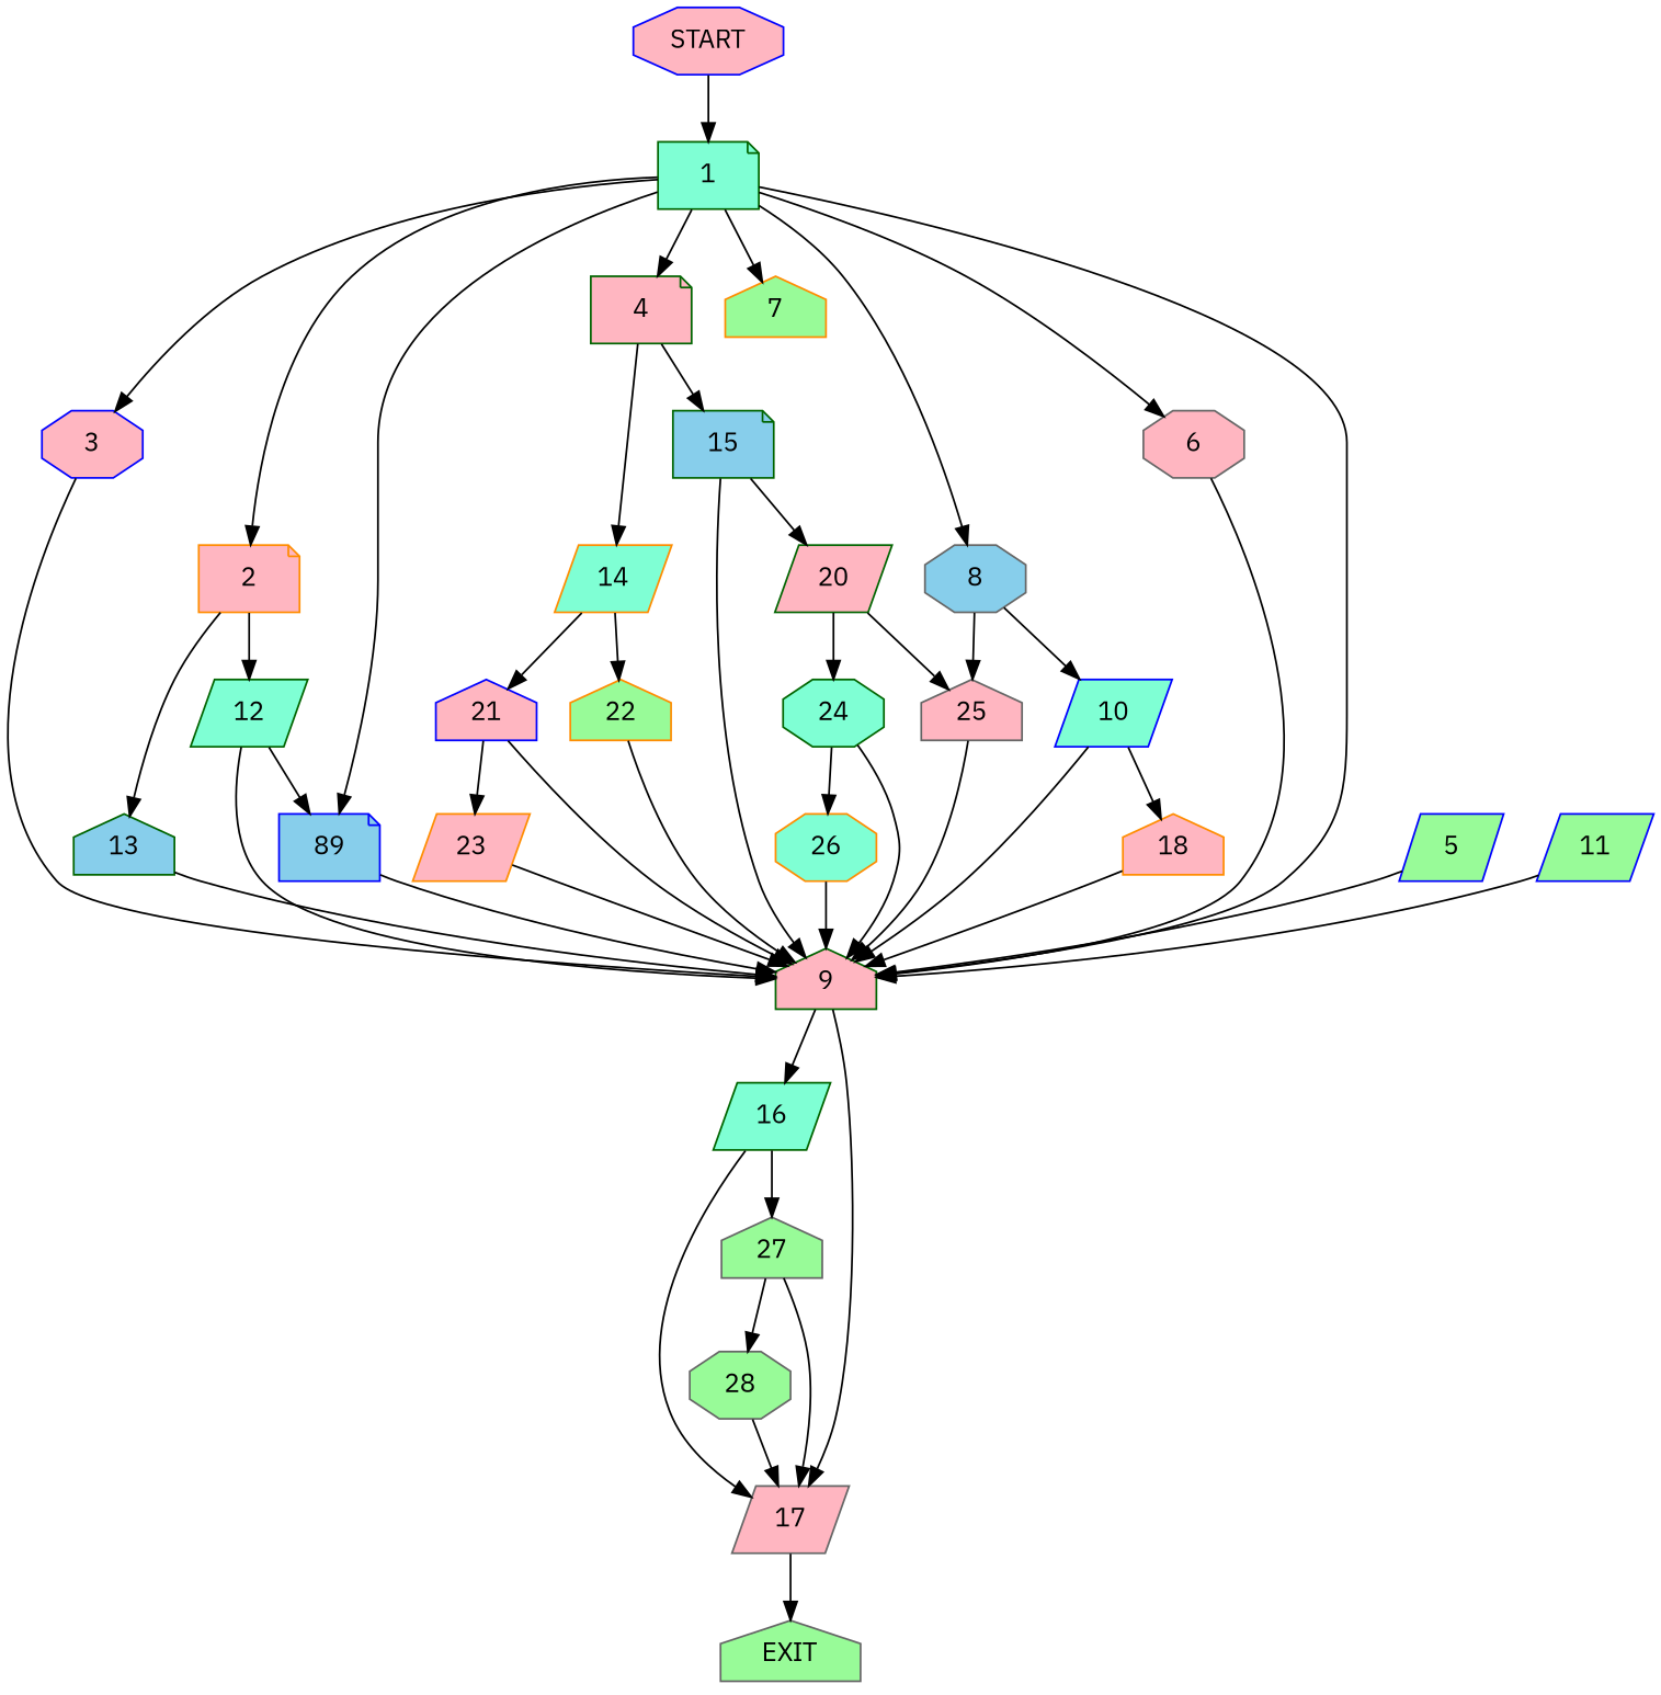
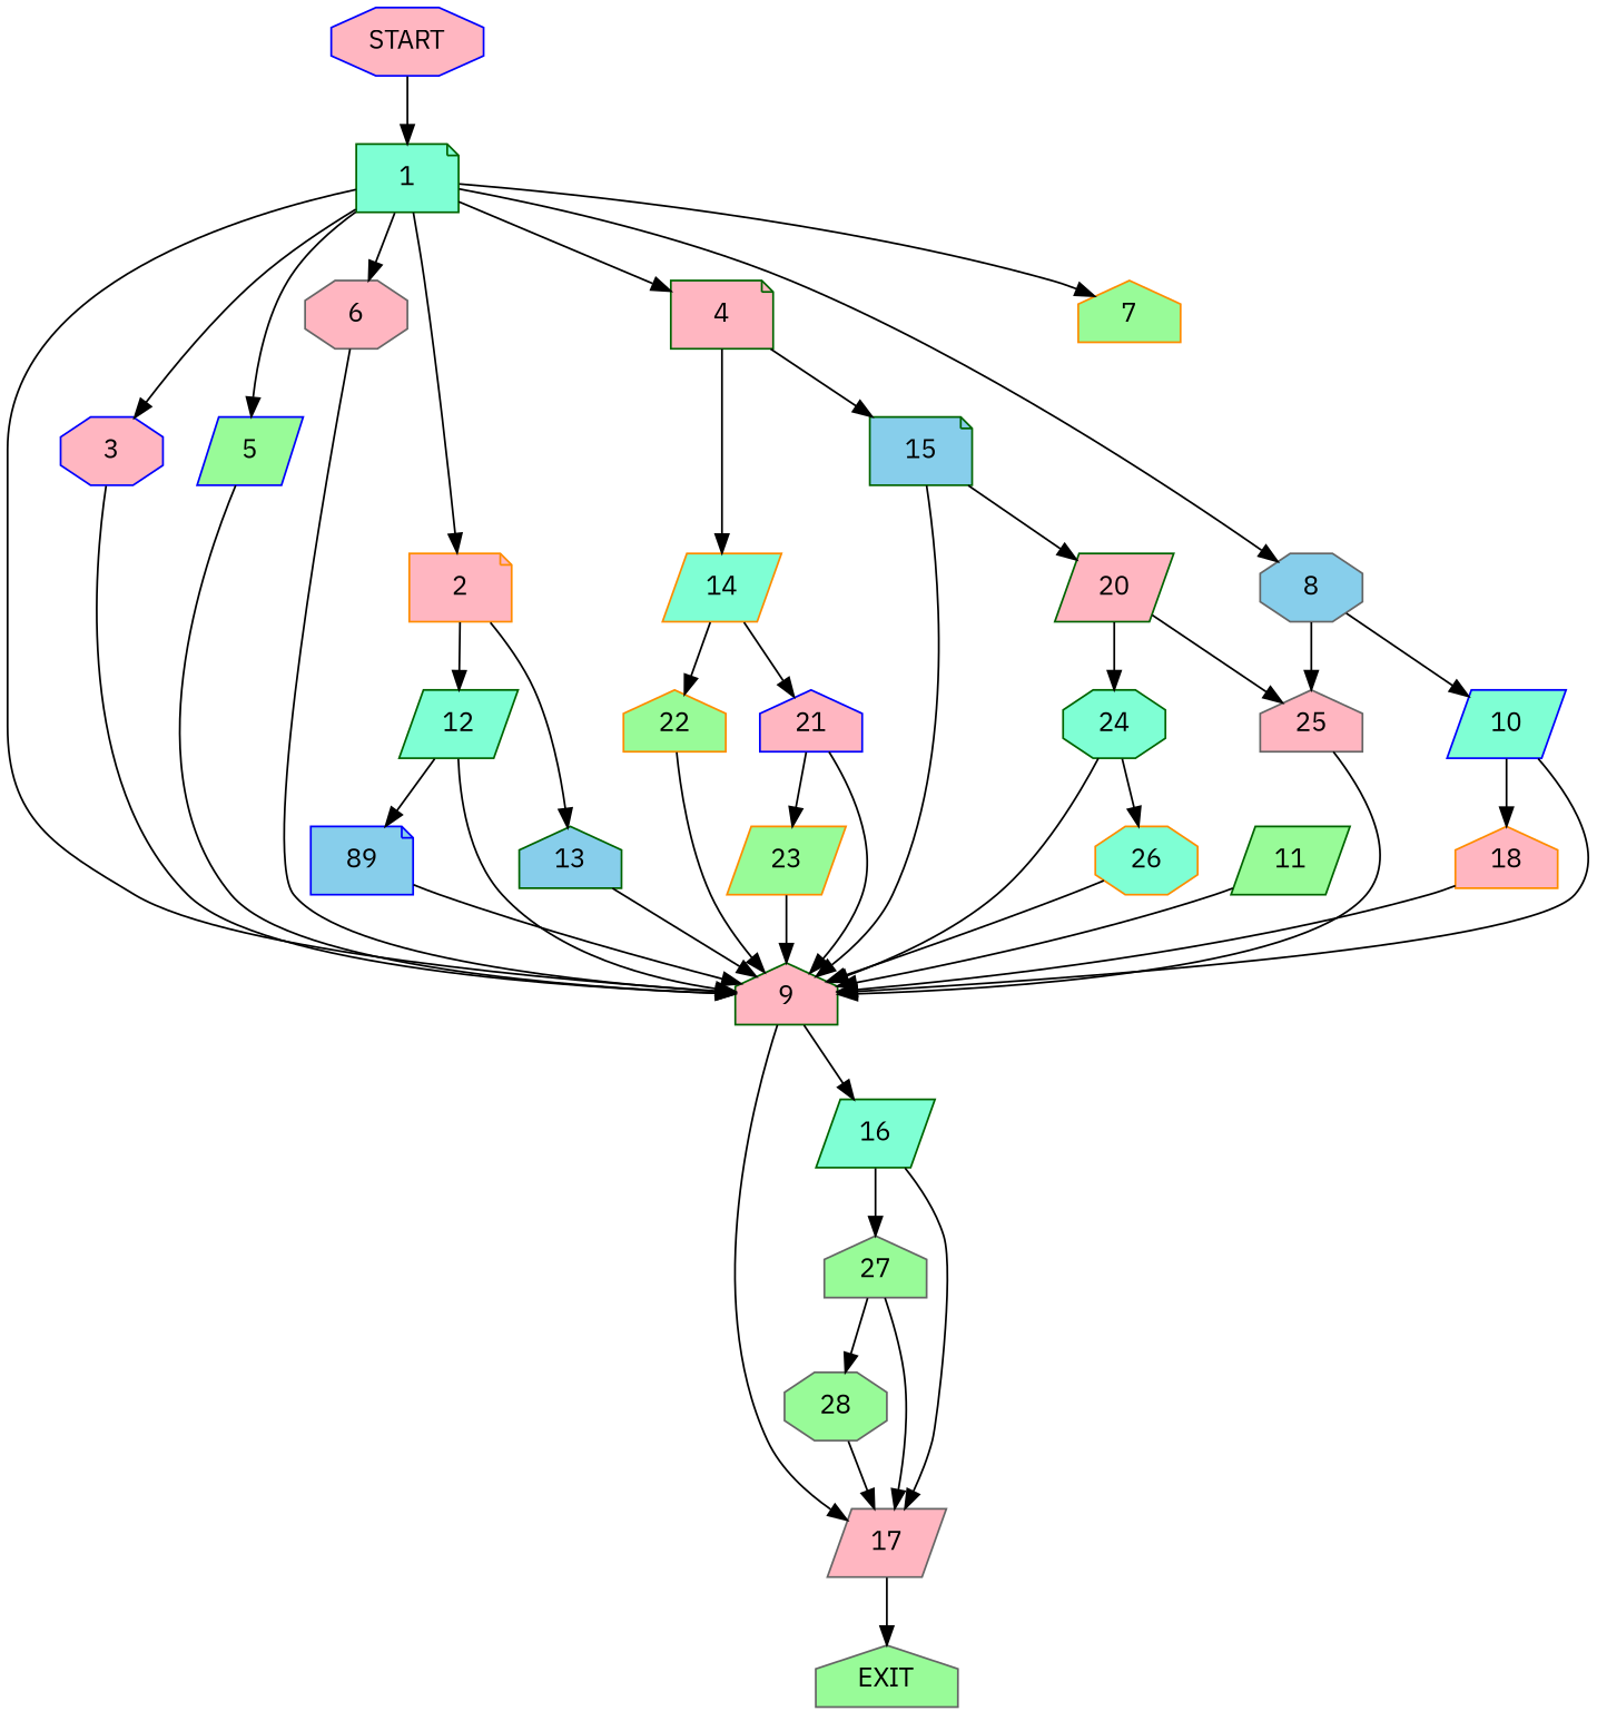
  digraph {
    fontname="IBM Plex Sans"
    node [color=darkgreen fillcolor=lightpink fontname="IBM Plex Sans" shape=parallelogram style=filled]
    edge [fontname="IBM Plex Sans"]
    n1 [color=blue label=START shape=octagon]
    1 [fillcolor=aquamarine shape=note]
    2 [color=darkorange shape=note]
    3 [color=blue shape=octagon]
    4 [shape=note]
    5 [color=blue fillcolor=palegreen]
    6 [color=gray40 shape=octagon]
    7 [color=darkorange fillcolor=palegreen shape=house]
    8 [color=gray40 fillcolor=skyblue shape=octagon]
    9 [shape=house]
    n11 [color=gray40 fillcolor=palegreen label=EXIT shape=house]
    12 [fillcolor=aquamarine]
    13 [fillcolor=skyblue shape=house]
    14 [color=darkorange fillcolor=aquamarine]
    15 [fillcolor=skyblue shape=note]
    10 [color=blue fillcolor=aquamarine]
    25 [color=gray40 shape=house]
    16 [fillcolor=aquamarine]
    17 [color=gray40]
    n20 [color=blue fillcolor=skyblue label=89 shape=note]
    21 [color=blue shape=house]
    22 [color=darkorange fillcolor=palegreen shape=house]
    20
    18 [color=darkorange shape=house]
-   11 [color=blue fillcolor=palegreen]
+   11 [fillcolor=palegreen]
    27 [color=gray40 fillcolor=palegreen shape=house]
-   23 [color=darkorange]
+   23 [color=darkorange fillcolor=palegreen]
    24 [fillcolor=aquamarine shape=octagon]
    28 [color=gray40 fillcolor=palegreen shape=octagon]
    26 [color=darkorange fillcolor=aquamarine shape=octagon]
    n1 -> 1
    1 -> 2
    1 -> 3
    1 -> 4
-   1 -> n20
+   1 -> 5
    1 -> 6
    1 -> 7
    1 -> 8
    1 -> 9
    2 -> 12
    2 -> 13
    3 -> 9
    4 -> 14
    4 -> 15
    5 -> 9
    6 -> 9
    8 -> 10
    8 -> 25
    9 -> 16
    9 -> 17
    12 -> 9
    12 -> n20
    13 -> 9
    14 -> 21
    14 -> 22
    15 -> 9
    15 -> 20
    10 -> 9
    10 -> 18
    25 -> 9
    16 -> 17
    16 -> 27
    17 -> n11
    n20 -> 9
    21 -> 9
    21 -> 23
    22 -> 9
    20 -> 25
    20 -> 24
    18 -> 9
    11 -> 9
    27 -> 17
    27 -> 28
    23 -> 9
    24 -> 9
    24 -> 26
    28 -> 17
    26 -> 9
  }
